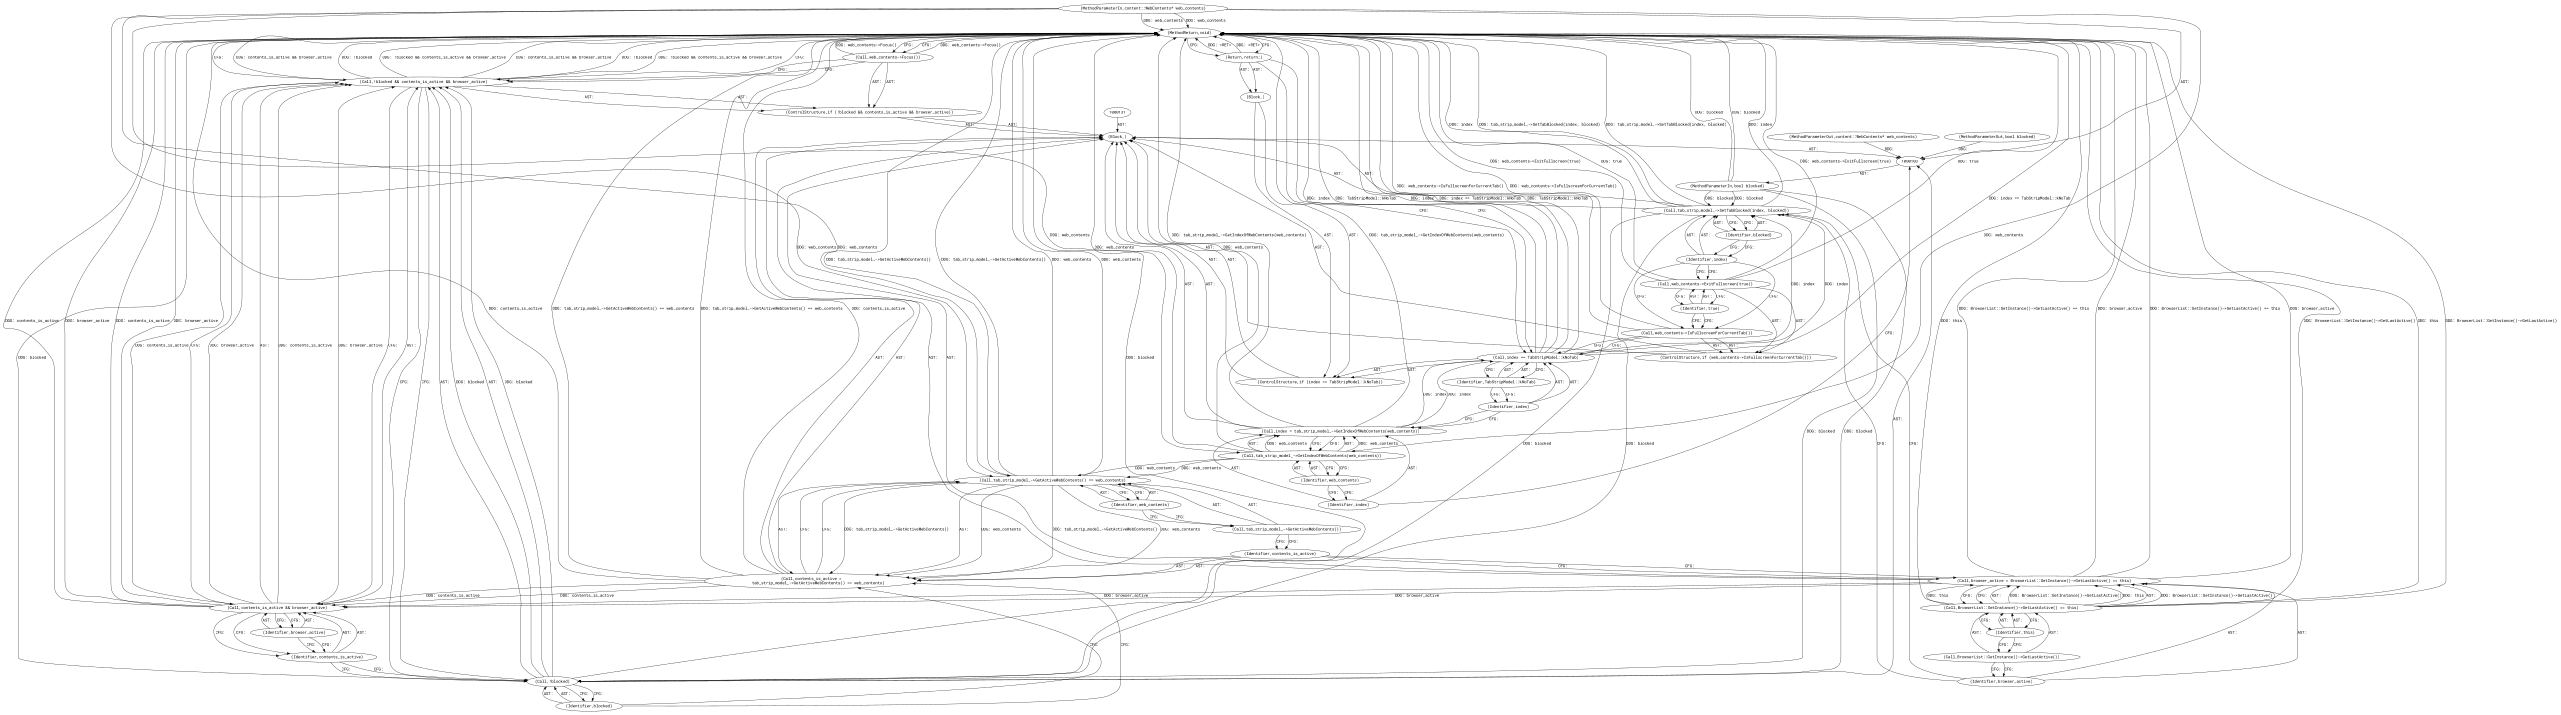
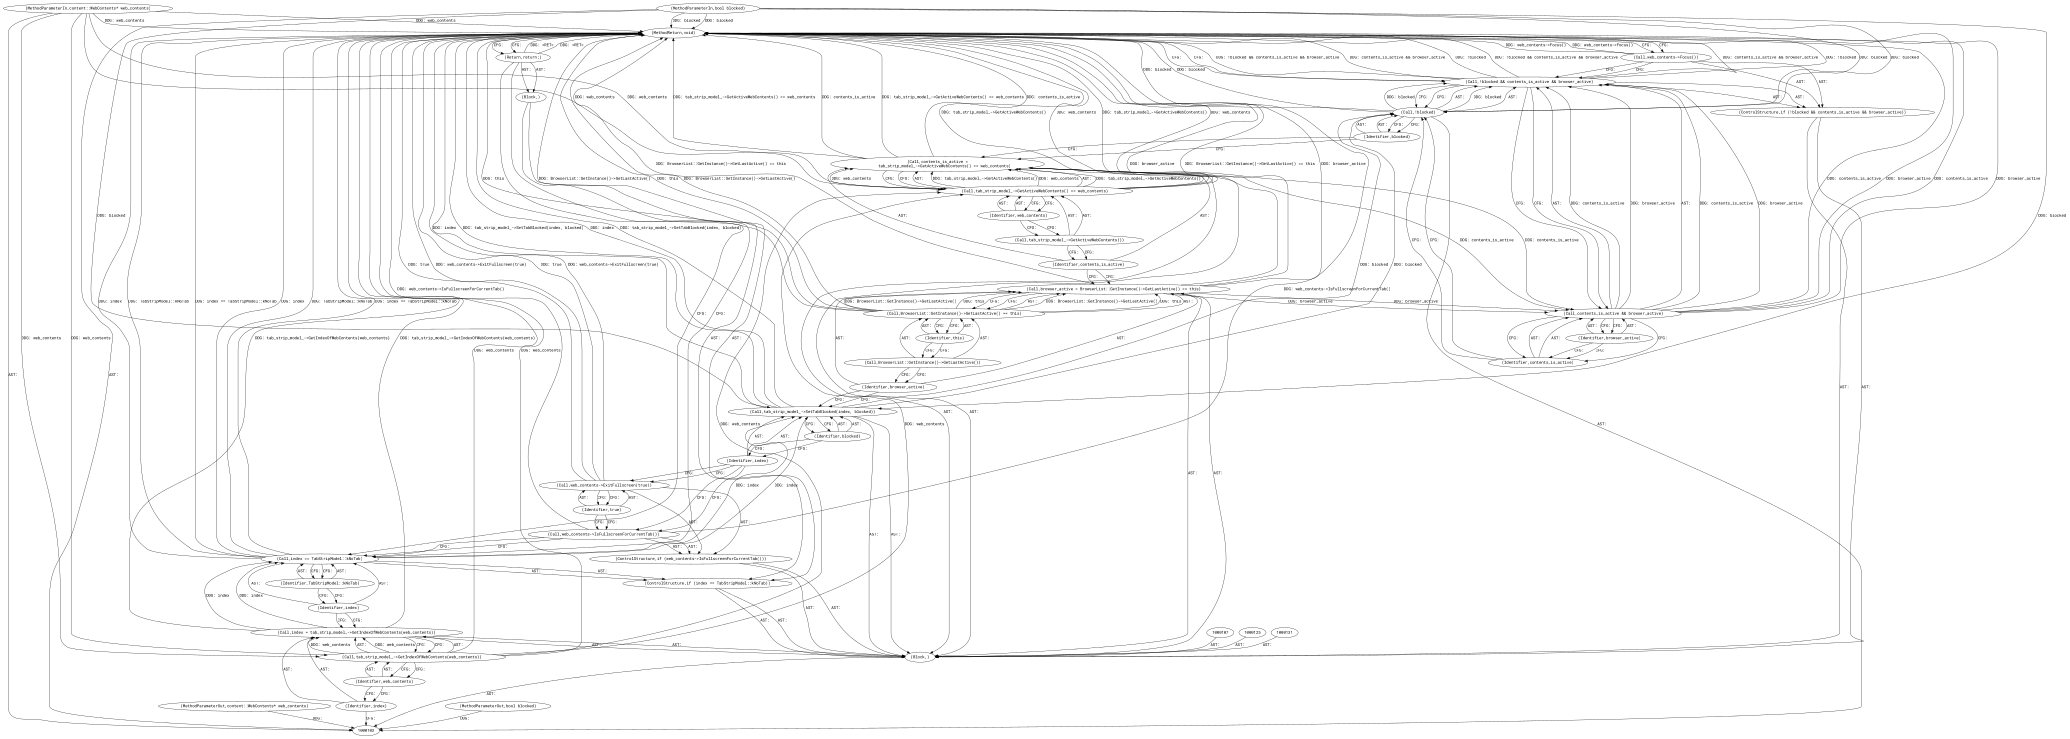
  digraph {
    fontname="Roboto Mono"
    node [fontname="Roboto Mono"]
    edge [fontname="Roboto Mono"]
    n1 [label="(MethodReturn,void)"]
    n2 [label="(Call,!blocked && contents_is_active && browser_active)"]
    n3 [label="(Call,web_contents->Focus())"]
    n4 [label="(Return,return;)"]
    n5 [label="(Call,!blocked)"]
    n6 [label="(Call,contents_is_active && browser_active)"]
    n7 [label="(ControlStructure,if (!blocked && contents_is_active && browser_active))"]
    n8 [label="(Call,index == TabStripModel::kNoTab)"]
    n9 [label="(Block,)"]
    n10 [label="(MethodParameterIn,content::WebContents* web_contents)"]
    1000103
    n12 [label="(Call,tab_strip_model_->GetActiveWebContents() == web_contents)"]
    n13 [label="(Call,tab_strip_model_->GetIndexOfWebContents(web_contents))"]
    n14 [label="(Call,contents_is_active =\n      tab_strip_model_->GetActiveWebContents() == web_contents)"]
    n15 [label="(Identifier,web_contents)"]
    n16 [label="(Identifier,web_contents)"]
    n17 [label="(Call,index = tab_strip_model_->GetIndexOfWebContents(web_contents))"]
    n18 [label="(MethodParameterOut,content::WebContents* web_contents)"]
    n19 [label="(ControlStructure,if (web_contents->IsFullscreenForCurrentTab()))"]
    n20 [label="(Block,)"]
    n21 [label="(Call,web_contents->IsFullscreenForCurrentTab())"]
    n22 [label="(Call,tab_strip_model_->SetTabBlocked(index, blocked))"]
    n23 [label="(Identifier,TabStripModel::kNoTab)"]
    n24 [label="(ControlStructure,if (index == TabStripModel::kNoTab))"]
    n25 [label="(Identifier,true)"]
    n26 [label="(Call,web_contents->ExitFullscreen(true))"]
    n27 [label="(Identifier,blocked)"]
    n28 [label="(Identifier,index)"]
    n29 [label="(Identifier,blocked)"]
    n30 [label="(Call,BrowserList::GetInstance()->GetLastActive() == this)"]
    n31 [label="(Identifier,this)"]
    n32 [label="(Call,browser_active = BrowserList::GetInstance()->GetLastActive() == this)"]
    n33 [label="(Call,BrowserList::GetInstance()->GetLastActive())"]
    n34 [label="(Identifier,browser_active)"]
    n35 [label="(Identifier,contents_is_active)"]
    n36 [label="(Identifier,browser_active)"]
    n37 [label="(Identifier,contents_is_active)"]
    n38 [label="(Call,tab_strip_model_->GetActiveWebContents())"]
    n39 [label="(MethodParameterIn,bool blocked)"]
    n40 [label="(MethodParameterOut,bool blocked)"]
    n41 [label="(Identifier,index)"]
    n42 [label="(Identifier,index)"]
+   1000107
+   1000125
    1000131
    n1 -> n2 [label="CFG: "]
    n1 -> n2 [label="CFG: "]
    n1 -> n3 [label="CFG: "]
    n1 -> n3 [label="CFG: "]
    n1 -> n4 [label="CFG: "]
    n1 -> n4 [label="CFG: "]
    n2 -> n1 [label="DDG: contents_is_active && browser_active"]
    n2 -> n1 [label="DDG: !blocked"]
    n2 -> n1 [label="DDG: !blocked && contents_is_active && browser_active"]
    n2 -> n1 [label="DDG: contents_is_active && browser_active"]
    n2 -> n1 [label="DDG: !blocked"]
    n2 -> n1 [label="DDG: !blocked && contents_is_active && browser_active"]
    n2 -> n5 [label="CFG: "]
    n2 -> n5 [label="CFG: "]
    n2 -> n6 [label="CFG: "]
    n2 -> n6 [label="CFG: "]
    n2 -> n7 [label="AST: "]
    n2 -> n7 [label="AST: "]
    n3 -> n1 [label="DDG: web_contents->Focus()"]
    n3 -> n1 [label="DDG: web_contents->Focus()"]
    n3 -> n2 [label="CFG: "]
    n3 -> n2 [label="CFG: "]
    n3 -> n7 [label="AST: "]
    n3 -> n7 [label="AST: "]
    n4 -> n1 [label="DDG: <RET>"]
    n4 -> n1 [label="DDG: <RET>"]
    n4 -> n8 [label="CFG: "]
    n4 -> n8 [label="CFG: "]
    n4 -> n9 [label="AST: "]
    n4 -> n9 [label="AST: "]
    n5 -> n1 [label="DDG: blocked"]
    n5 -> n1 [label="DDG: blocked"]
    n5 -> n2 [label="AST: "]
    n5 -> n2 [label="DDG: blocked"]
    n5 -> n2 [label="AST: "]
    n5 -> n2 [label="DDG: blocked"]
    n5 -> 1000103 [label="AST: "]
    n5 -> n29 [label="CFG: "]
    n5 -> n29 [label="CFG: "]
    n6 -> n1 [label="DDG: contents_is_active"]
    n6 -> n1 [label="DDG: browser_active"]
    n6 -> n1 [label="DDG: contents_is_active"]
    n6 -> n1 [label="DDG: browser_active"]
    n6 -> n2 [label="AST: "]
    n6 -> n2 [label="DDG: contents_is_active"]
    n6 -> n2 [label="DDG: browser_active"]
    n6 -> n2 [label="AST: "]
    n6 -> n2 [label="DDG: contents_is_active"]
    n6 -> n2 [label="DDG: browser_active"]
    n6 -> n35 [label="CFG: "]
    n6 -> n35 [label="CFG: "]
    n6 -> n36 [label="CFG: "]
    n6 -> n36 [label="CFG: "]
    n7 -> n20 [label="AST: "]
    n7 -> n20 [label="AST: "]
    n8 -> n1 [label="DDG: index"]
    n8 -> n1 [label="DDG: TabStripModel::kNoTab"]
    n8 -> n1 [label="DDG: index == TabStripModel::kNoTab"]
    n8 -> n1 [label="DDG: index"]
    n8 -> n1 [label="DDG: TabStripModel::kNoTab"]
    n8 -> n1 [label="DDG: index == TabStripModel::kNoTab"]
    n8 -> n22 [label="DDG: index"]
    n8 -> n22 [label="DDG: index"]
    n8 -> n23 [label="CFG: "]
    n8 -> n23 [label="CFG: "]
    n8 -> n24 [label="AST: "]
    n8 -> n24 [label="AST: "]
    n9 -> n24 [label="AST: "]
    n9 -> n24 [label="AST: "]
    n10 -> n1 [label="DDG: web_contents"]
    n10 -> n1 [label="DDG: web_contents"]
    n10 -> 1000103 [label="AST: "]
    n10 -> n12 [label="DDG: web_contents"]
    n10 -> n12 [label="DDG: web_contents"]
    n10 -> n13 [label="DDG: web_contents"]
    n10 -> n13 [label="DDG: web_contents"]
    n12 -> n1 [label="DDG: tab_strip_model_->GetActiveWebContents()"]
    n12 -> n1 [label="DDG: web_contents"]
    n12 -> n1 [label="DDG: tab_strip_model_->GetActiveWebContents()"]
    n12 -> n1 [label="DDG: web_contents"]
    n12 -> n14 [label="AST: "]
    n12 -> n14 [label="DDG: tab_strip_model_->GetActiveWebContents()"]
    n12 -> n14 [label="DDG: web_contents"]
    n12 -> n14 [label="AST: "]
    n12 -> n14 [label="DDG: tab_strip_model_->GetActiveWebContents()"]
    n12 -> n14 [label="DDG: web_contents"]
    n12 -> n15 [label="CFG: "]
    n12 -> n15 [label="CFG: "]
    n13 -> n1 [label="DDG: web_contents"]
    n13 -> n1 [label="DDG: web_contents"]
    n13 -> n12 [label="DDG: web_contents"]
    n13 -> n12 [label="DDG: web_contents"]
    n13 -> n16 [label="CFG: "]
    n13 -> n16 [label="CFG: "]
    n13 -> n17 [label="AST: "]
    n13 -> n17 [label="DDG: web_contents"]
    n13 -> n17 [label="AST: "]
    n13 -> n17 [label="DDG: web_contents"]
    n14 -> n1 [label="DDG: contents_is_active"]
    n14 -> n1 [label="DDG: tab_strip_model_->GetActiveWebContents() == web_contents"]
    n14 -> n1 [label="DDG: contents_is_active"]
    n14 -> n1 [label="DDG: tab_strip_model_->GetActiveWebContents() == web_contents"]
    n14 -> n6 [label="DDG: contents_is_active"]
    n14 -> n6 [label="DDG: contents_is_active"]
    n14 -> n12 [label="CFG: "]
    n14 -> n12 [label="CFG: "]
    n14 -> n20 [label="AST: "]
    n14 -> n20 [label="AST: "]
    n15 -> n12 [label="AST: "]
    n15 -> n12 [label="AST: "]
    n15 -> n38 [label="CFG: "]
    n15 -> n38 [label="CFG: "]
    n16 -> n13 [label="AST: "]
    n16 -> n13 [label="AST: "]
    n16 -> n41 [label="CFG: "]
    n16 -> n41 [label="CFG: "]
    n17 -> n1 [label="DDG: tab_strip_model_->GetIndexOfWebContents(web_contents)"]
    n17 -> n1 [label="DDG: tab_strip_model_->GetIndexOfWebContents(web_contents)"]
    n17 -> n8 [label="DDG: index"]
    n17 -> n8 [label="DDG: index"]
    n17 -> n13 [label="CFG: "]
    n17 -> n13 [label="CFG: "]
    n17 -> n20 [label="AST: "]
    n17 -> n20 [label="AST: "]
    n18 -> 1000103 [label="DDG: "]
    n19 -> n20 [label="AST: "]
    n19 -> n20 [label="AST: "]
    n20 -> 1000103 [label="AST: "]
    n21 -> n1 [label="DDG: web_contents->IsFullscreenForCurrentTab()"]
    n21 -> n1 [label="DDG: web_contents->IsFullscreenForCurrentTab()"]
    n21 -> n8 [label="CFG: "]
    n21 -> n8 [label="CFG: "]
    n21 -> n19 [label="AST: "]
    n21 -> n19 [label="AST: "]
    n22 -> n1 [label="DDG: index"]
    n22 -> n1 [label="DDG: tab_strip_model_->SetTabBlocked(index, blocked)"]
    n22 -> n1 [label="DDG: index"]
    n22 -> n1 [label="DDG: tab_strip_model_->SetTabBlocked(index, blocked)"]
    n22 -> n5 [label="DDG: blocked"]
    n22 -> n5 [label="DDG: blocked"]
    n22 -> n20 [label="AST: "]
    n22 -> n20 [label="AST: "]
    n22 -> n27 [label="CFG: "]
    n22 -> n27 [label="CFG: "]
    n23 -> n8 [label="AST: "]
    n23 -> n8 [label="AST: "]
    n23 -> n42 [label="CFG: "]
    n23 -> n42 [label="CFG: "]
    n24 -> n20 [label="AST: "]
    n24 -> n20 [label="AST: "]
    n25 -> n21 [label="CFG: "]
    n25 -> n21 [label="CFG: "]
    n25 -> n26 [label="AST: "]
    n25 -> n26 [label="AST: "]
    n26 -> n1 [label="DDG: true"]
    n26 -> n1 [label="DDG: web_contents->ExitFullscreen(true)"]
    n26 -> n1 [label="DDG: true"]
    n26 -> n1 [label="DDG: web_contents->ExitFullscreen(true)"]
    n26 -> n19 [label="AST: "]
    n26 -> n19 [label="AST: "]
    n26 -> n25 [label="CFG: "]
    n26 -> n25 [label="CFG: "]
    n27 -> n22 [label="AST: "]
    n27 -> n22 [label="AST: "]
    n27 -> n28 [label="CFG: "]
    n27 -> n28 [label="CFG: "]
    n28 -> n21 [label="CFG: "]
    n28 -> n21 [label="CFG: "]
    n28 -> n22 [label="AST: "]
    n28 -> n22 [label="AST: "]
    n28 -> n26 [label="CFG: "]
    n28 -> n26 [label="CFG: "]
    n29 -> n5 [label="AST: "]
    n29 -> n5 [label="AST: "]
    n29 -> n14 [label="CFG: "]
    n29 -> n14 [label="CFG: "]
    n30 -> n1 [label="DDG: this"]
    n30 -> n1 [label="DDG: BrowserList::GetInstance()->GetLastActive()"]
    n30 -> n1 [label="DDG: this"]
    n30 -> n1 [label="DDG: BrowserList::GetInstance()->GetLastActive()"]
    n30 -> n31 [label="CFG: "]
    n30 -> n31 [label="CFG: "]
    n30 -> n32 [label="AST: "]
    n30 -> n32 [label="DDG: BrowserList::GetInstance()->GetLastActive()"]
    n30 -> n32 [label="DDG: this"]
    n30 -> n32 [label="AST: "]
    n30 -> n32 [label="DDG: BrowserList::GetInstance()->GetLastActive()"]
    n30 -> n32 [label="DDG: this"]
    n31 -> n30 [label="AST: "]
    n31 -> n30 [label="AST: "]
    n31 -> n33 [label="CFG: "]
    n31 -> n33 [label="CFG: "]
    n32 -> n1 [label="DDG: browser_active"]
    n32 -> n1 [label="DDG: BrowserList::GetInstance()->GetLastActive() == this"]
    n32 -> n1 [label="DDG: browser_active"]
    n32 -> n1 [label="DDG: BrowserList::GetInstance()->GetLastActive() == this"]
    n32 -> n6 [label="DDG: browser_active"]
    n32 -> n6 [label="DDG: browser_active"]
    n32 -> n20 [label="AST: "]
    n32 -> n20 [label="AST: "]
    n32 -> n30 [label="CFG: "]
    n32 -> n30 [label="CFG: "]
    n33 -> n30 [label="AST: "]
    n33 -> n30 [label="AST: "]
    n33 -> n34 [label="CFG: "]
    n33 -> n34 [label="CFG: "]
    n34 -> n22 [label="CFG: "]
    n34 -> n22 [label="CFG: "]
    n34 -> n32 [label="AST: "]
    n34 -> n32 [label="AST: "]
    n35 -> n5 [label="CFG: "]
    n35 -> n5 [label="CFG: "]
    n35 -> n6 [label="AST: "]
    n35 -> n6 [label="AST: "]
    n36 -> n6 [label="AST: "]
    n36 -> n6 [label="AST: "]
    n36 -> n35 [label="CFG: "]
    n36 -> n35 [label="CFG: "]
    n37 -> n14 [label="AST: "]
    n37 -> n14 [label="AST: "]
    n37 -> n32 [label="CFG: "]
    n37 -> n32 [label="CFG: "]
    n38 -> n12 [label="AST: "]
    n38 -> n12 [label="AST: "]
    n38 -> n37 [label="CFG: "]
    n38 -> n37 [label="CFG: "]
    n39 -> n1 [label="DDG: blocked"]
    n39 -> n1 [label="DDG: blocked"]
    n39 -> n5 [label="DDG: blocked"]
    n39 -> n5 [label="DDG: blocked"]
-   1000103 -> n39 [label="AST: "]
+   n39 -> 1000103 [label="AST: "]
    n39 -> n22 [label="DDG: blocked"]
    n39 -> n22 [label="DDG: blocked"]
    n40 -> 1000103 [label="DDG: "]
    n41 -> 1000103 [label="CFG: "]
    n41 -> n17 [label="AST: "]
    n41 -> n17 [label="AST: "]
    n42 -> n8 [label="AST: "]
    n42 -> n8 [label="AST: "]
    n42 -> n17 [label="CFG: "]
    n42 -> n17 [label="CFG: "]
+   1000107 -> n20 [label="AST: "]
+   1000125 -> n20 [label="AST: "]
    1000131 -> n20 [label="AST: "]
  }
